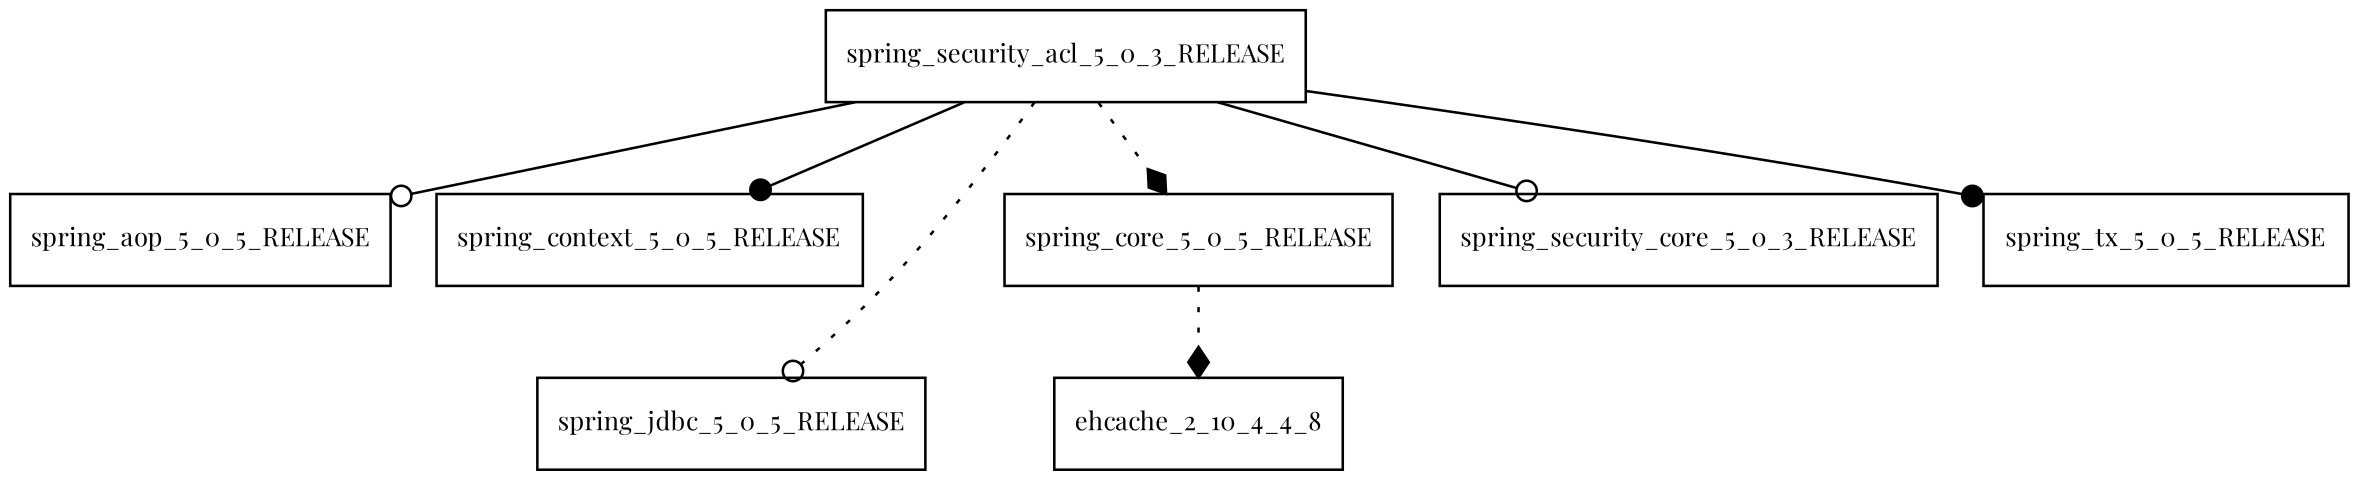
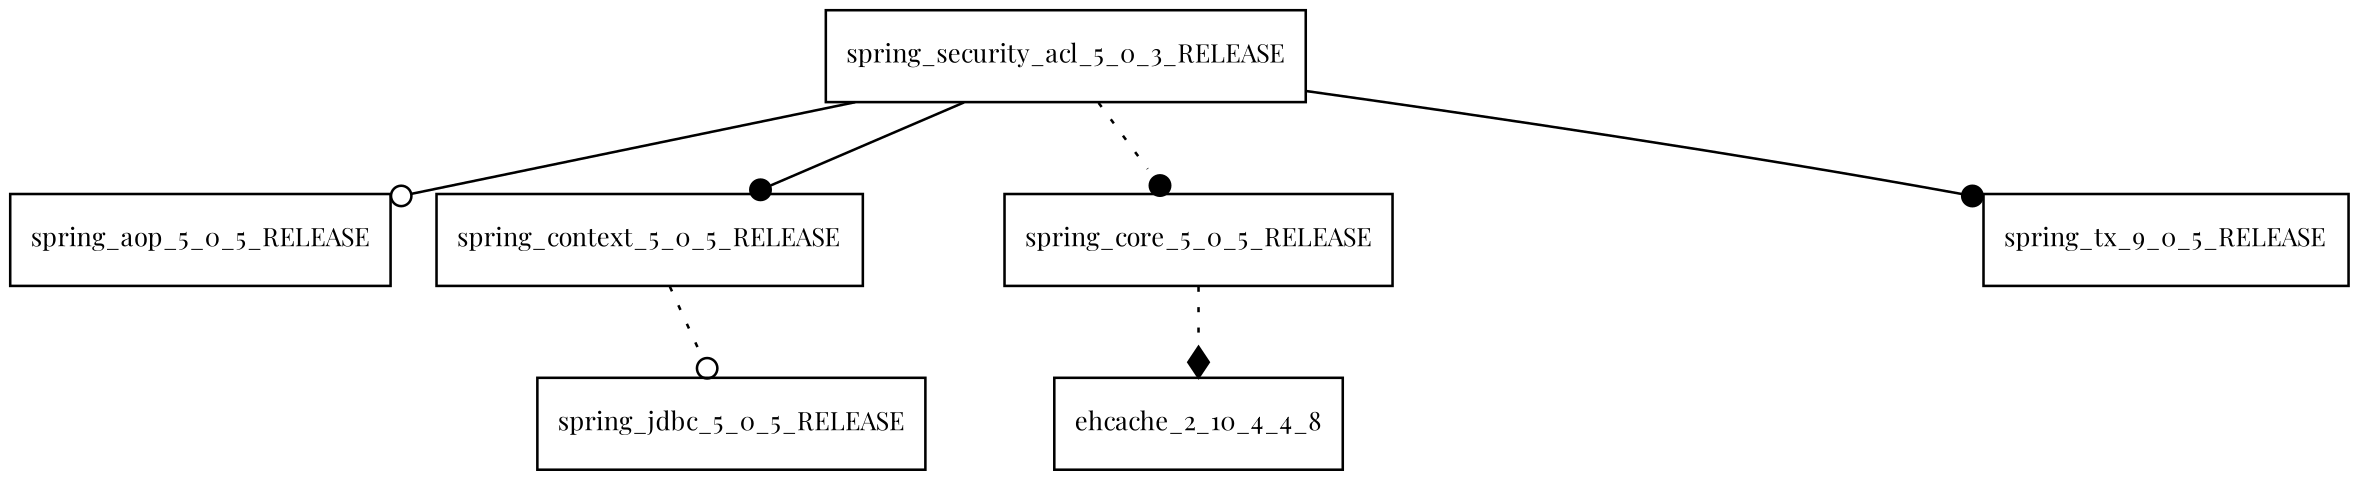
  digraph {
    fontname="Playfair Display"
    node [fontname="Playfair Display" fontsize=10.0 shape=box]
    edge [arrowhead=odot fontname="Playfair Display" style=solid]
    spring_security_acl_5_0_3_RELEASE
    spring_aop_5_0_5_RELEASE
    spring_context_5_0_5_RELEASE
    spring_core_5_0_5_RELEASE
    spring_jdbc_5_0_5_RELEASE
-   spring_security_core_5_0_3_RELEASE
-   spring_tx_5_0_5_RELEASE
+   spring_tx_5_0_5_RELEASE [label=spring_tx_9_0_5_RELEASE]
    ehcache_2_10_4_4_8
    spring_security_acl_5_0_3_RELEASE -> spring_aop_5_0_5_RELEASE
    spring_security_acl_5_0_3_RELEASE -> spring_context_5_0_5_RELEASE [arrowhead=dot]
-   spring_security_acl_5_0_3_RELEASE -> spring_core_5_0_5_RELEASE [arrowhead=diamond style=dotted]
-   spring_security_acl_5_0_3_RELEASE -> spring_jdbc_5_0_5_RELEASE [style=dotted]
-   spring_security_acl_5_0_3_RELEASE -> spring_security_core_5_0_3_RELEASE
+   spring_security_acl_5_0_3_RELEASE -> spring_core_5_0_5_RELEASE [arrowhead=dot style=dotted]
+   spring_context_5_0_5_RELEASE -> spring_jdbc_5_0_5_RELEASE [style=dotted]
    spring_security_acl_5_0_3_RELEASE -> spring_tx_5_0_5_RELEASE [arrowhead=dot]
    spring_core_5_0_5_RELEASE -> ehcache_2_10_4_4_8 [arrowhead=diamond style=dotted]
  }
